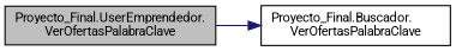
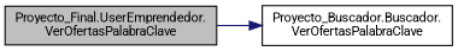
  digraph {
    rankdir=LR
    fontname=Roboto
    node [color=black fontname=Roboto fontsize=10 shape=record style=filled]
    n1 [fillcolor=grey75 fontcolor=black height=0.2 label="Proyecto_Final.UserEmprendedor.\lVerOfertasPalabraClave" width=0.4]
-   n2 [fillcolor=white height=0.2 label="Proyecto_Final.Buscador.\lVerOfertasPalabraClave" width=0.4]
+   n2 [fillcolor=white height=0.2 label="Proyecto_Buscador.Buscador.\lVerOfertasPalabraClave" width=0.4]
    n1 -> n2 [color=midnightblue fontname=Roboto fontsize=10 labelfontname=Helvetica labelfontsize=10 style=solid]
  }
